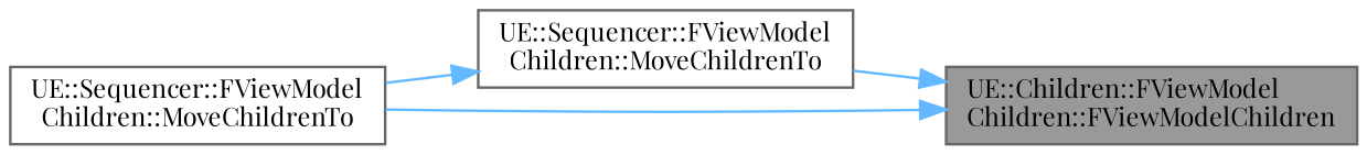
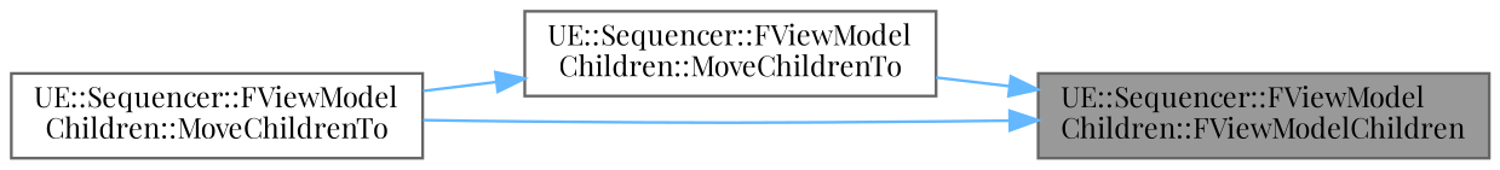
  digraph {
    rankdir=RL
    fontname="Playfair Display"
    node [color=grey40 fillcolor=white fontname="Playfair Display" fontsize=10 shape=box style=filled]
    edge [color=steelblue1 dir=back fontname="Playfair Display" fontsize=10 labelfontname=Helvetica labelfontsize=10 style=solid]
-   n1 [color=gray40 fillcolor=grey60 fontcolor=black height=0.2 label="UE::Children::FViewModel\lChildren::FViewModelChildren" width=0.4]
+   n1 [color=gray40 fillcolor=grey60 fontcolor=black height=0.2 label="UE::Sequencer::FViewModel\lChildren::FViewModelChildren" width=0.4]
    n2 [height=0.2 label="UE::Sequencer::FViewModel\lChildren::MoveChildrenTo" width=0.4]
    n3 [height=0.2 label="UE::Sequencer::FViewModel\lChildren::MoveChildrenTo" width=0.4]
    n1 -> n2
    n1 -> n3
    n2 -> n3
  }
